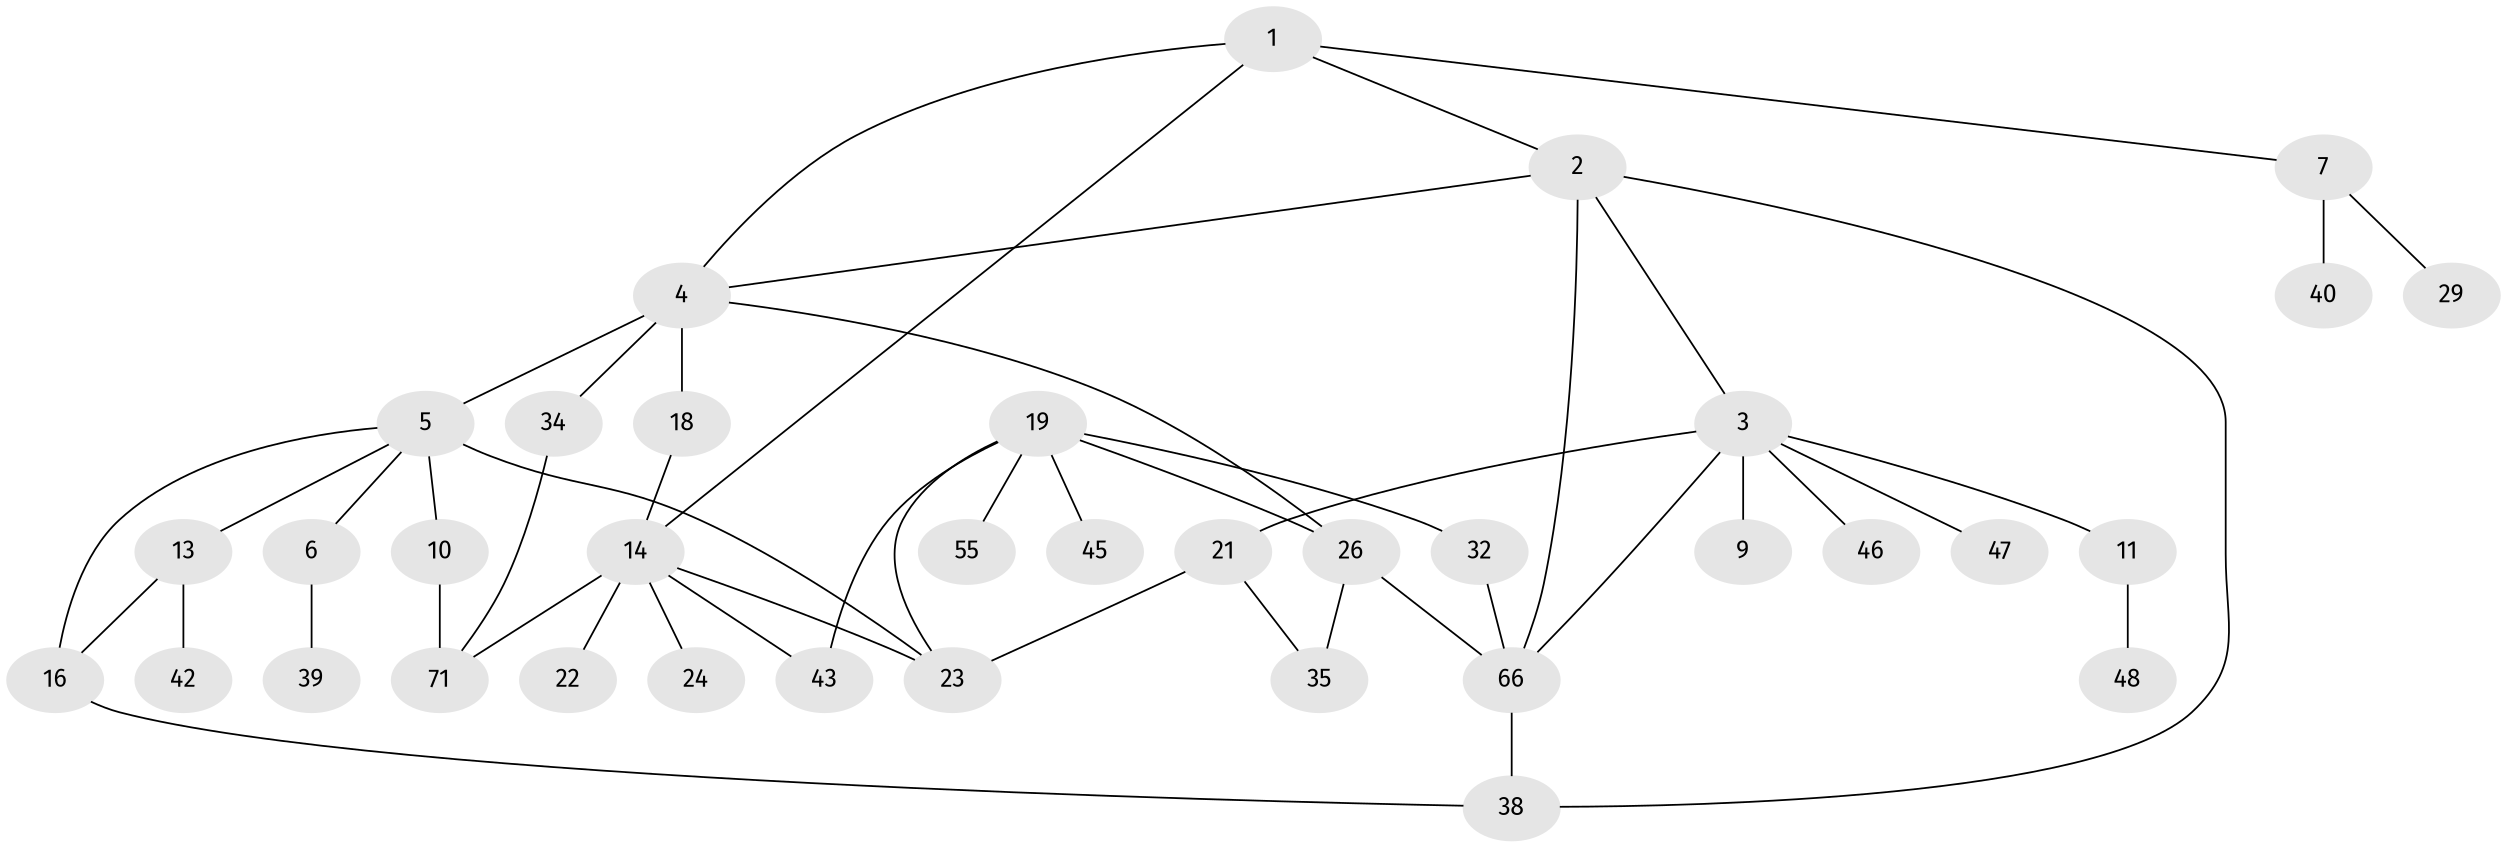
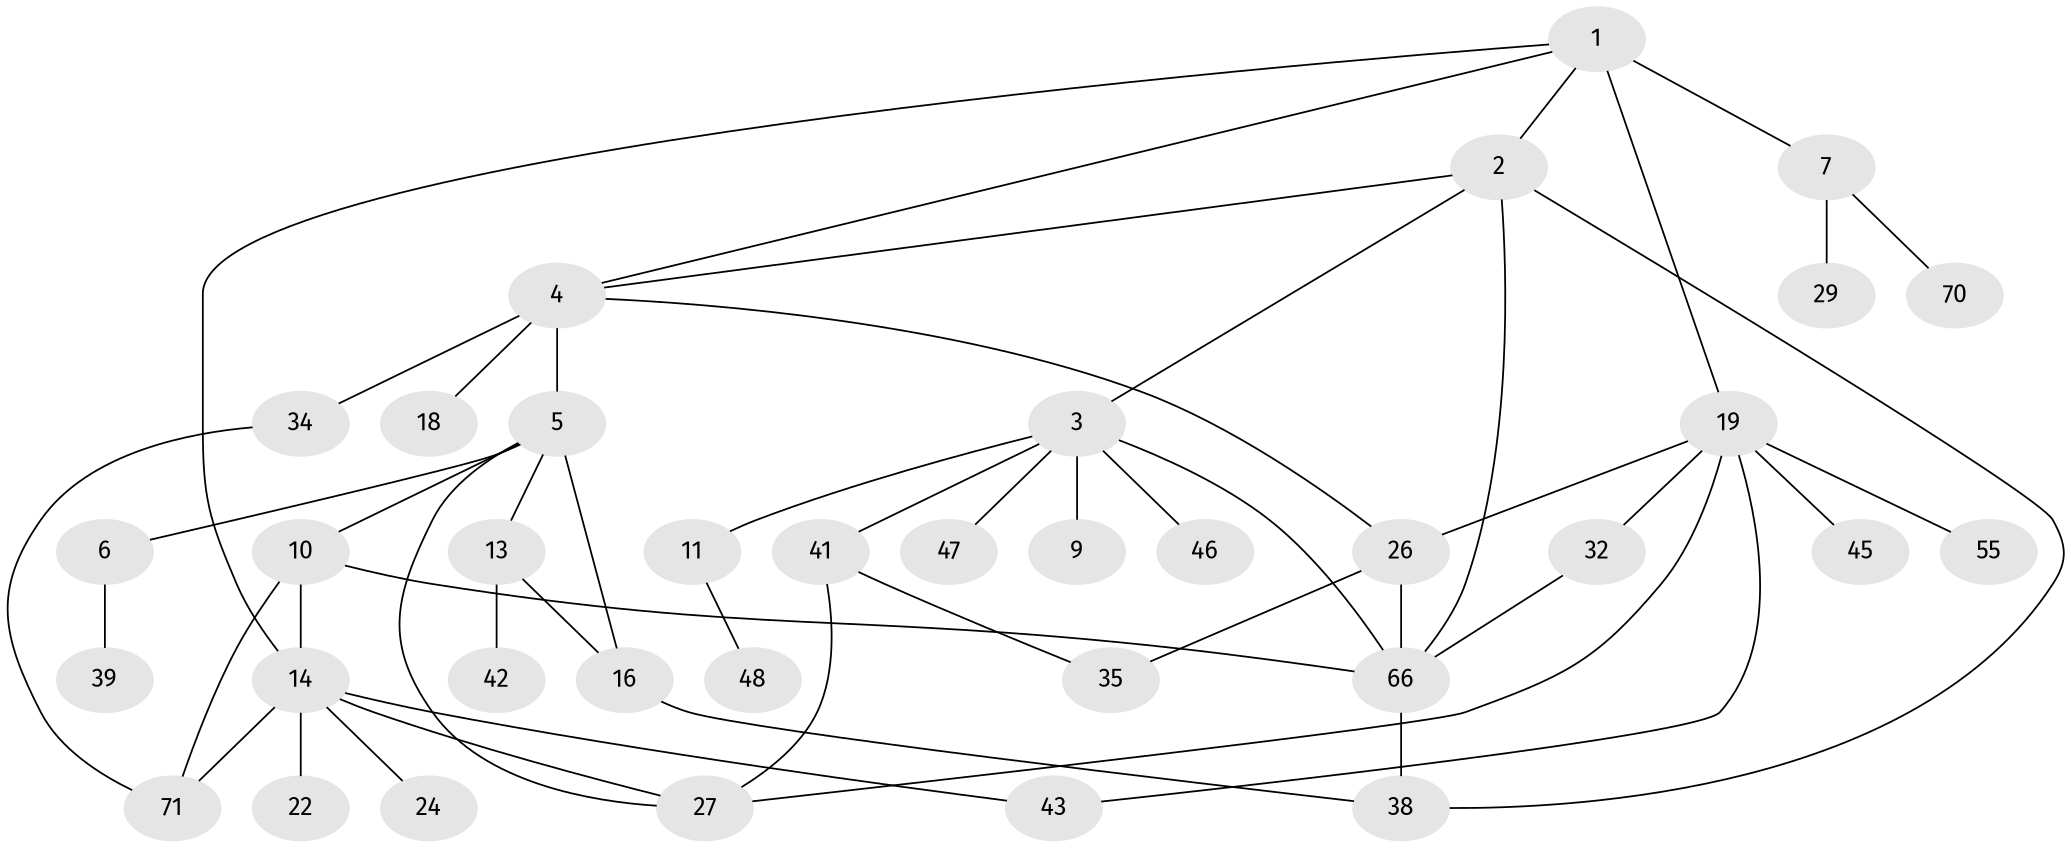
  graph {
    fontname="Fira Sans"
    node [color=gray90 fontname="Fira Sans" style=filled]
    edge [fontname="Fira Sans"]
    1 [super="+12"]
    2 [super="+50"]
    4 [super="+31"]
    7 [super="+23"]
    14 [super="+49"]
    19 [super="+30"]
    3 [super="+44"]
    n8 [label=66 super="+37"]
    38 [super="+54"]
    5 [super="+8"]
    18
    26
    34
    29 [super="+51"]
-   40
-   27 [super="+33" label=23]
+   40 [label=70]
+   27 [super="+33"]
    n17 [label=71 super="+53"]
    22 [super="+25"]
    24
    43
    32
    45
    55
    9
    11 [super="+20"]
-   21
+   21 [label=41]
    46
    47
    48
    35 [super="+52"]
    6 [super="+17"]
    10 [super="+56"]
    13 [super="+15"]
    16
    39
    42
    1 -- 2
    1 -- 4
    1 -- 7
    1 -- 14
+   1 -- 19 [weight=2]
    2 -- 4
    2 -- 3
    2 -- n8
    2 -- 38
    4 -- 5 [weight=2]
    4 -- 18
    4 -- 26
    4 -- 34
    7 -- 29
    7 -- 40
    14 -- 27
    14 -- n17
    14 -- 22
    14 -- 24
    14 -- 43
    19 -- 26
    19 -- 27
    19 -- 43
    19 -- 32
    19 -- 45
    19 -- 55
    3 -- n8
    3 -- 9
    3 -- 11
    3 -- 21
    3 -- 46
    3 -- 47
    n8 -- 38
    5 -- 27
    5 -- 6
    5 -- 10
    5 -- 13
    5 -- 16
    26 -- n8
    26 -- 35
    34 -- n17
    32 -- n8
    11 -- 48
    21 -- 27
    21 -- 35
    6 -- 39
-   18 -- 14
+   10 -- 14
+   10 -- n8
    10 -- n17
    13 -- 16
    13 -- 42
    16 -- 38
  }
